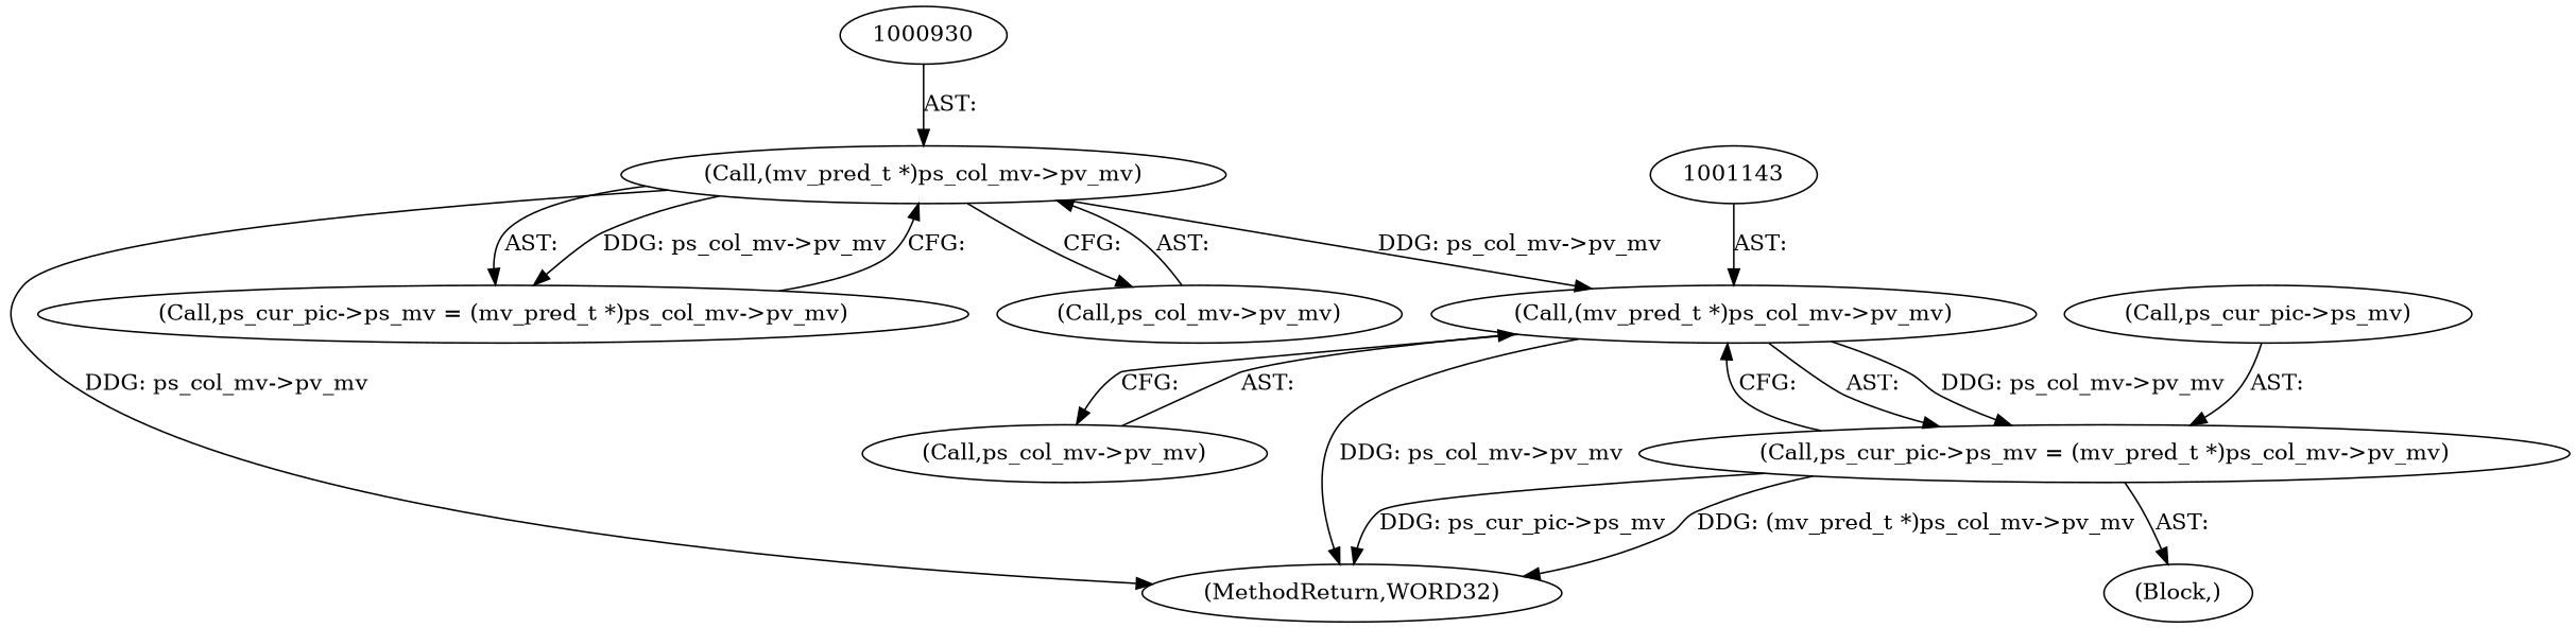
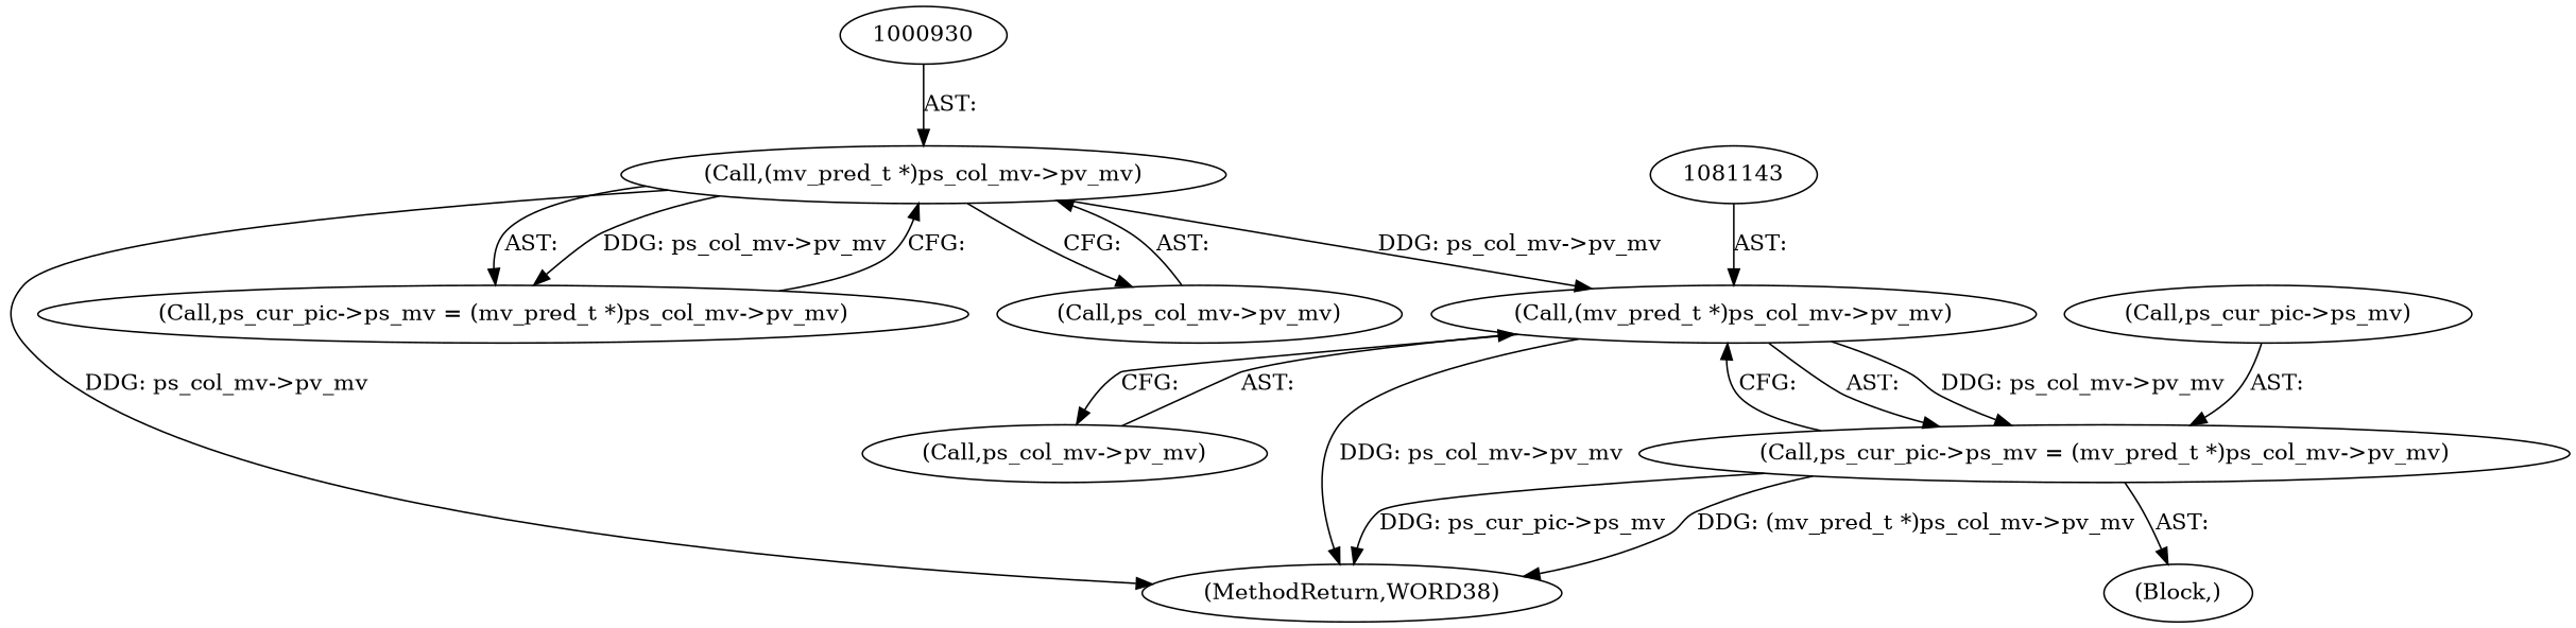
  digraph {
    n1 [label="(Call,(mv_pred_t *)ps_col_mv->pv_mv)"]
    n2 [label="(Call,ps_cur_pic->ps_mv = (mv_pred_t *)ps_col_mv->pv_mv)"]
    n3 [label="(Call,ps_col_mv->pv_mv)"]
-   n4 [label="(MethodReturn,WORD32)"]
+   n4 [label="(MethodReturn,WORD38)"]
    n5 [label="(Block,)"]
    n6 [label="(Call,(mv_pred_t *)ps_col_mv->pv_mv)"]
    n7 [label="(Call,ps_cur_pic->ps_mv = (mv_pred_t *)ps_col_mv->pv_mv)"]
    n8 [label="(Call,ps_col_mv->pv_mv)"]
    n9 [label="(Call,ps_cur_pic->ps_mv)"]
-   1001143
+   1001143 [label=1081143]
    1000930
    n1 -> n2 [label="AST: "]
    n1 -> n2 [label="DDG: ps_col_mv->pv_mv"]
    n1 -> n3 [label="CFG: "]
    n1 -> n4 [label="DDG: ps_col_mv->pv_mv"]
    n2 -> n1 [label="CFG: "]
    n2 -> n4 [label="DDG: ps_cur_pic->ps_mv"]
    n2 -> n4 [label="DDG: (mv_pred_t *)ps_col_mv->pv_mv"]
    n2 -> n5 [label="AST: "]
    n3 -> n1 [label="AST: "]
    n6 -> n1 [label="DDG: ps_col_mv->pv_mv"]
    n6 -> n4 [label="DDG: ps_col_mv->pv_mv"]
    n6 -> n7 [label="AST: "]
    n6 -> n7 [label="DDG: ps_col_mv->pv_mv"]
    n6 -> n8 [label="CFG: "]
    n7 -> n6 [label="CFG: "]
    n8 -> n6 [label="AST: "]
    n9 -> n2 [label="AST: "]
    1001143 -> n1 [label="AST: "]
    1000930 -> n6 [label="AST: "]
  }
